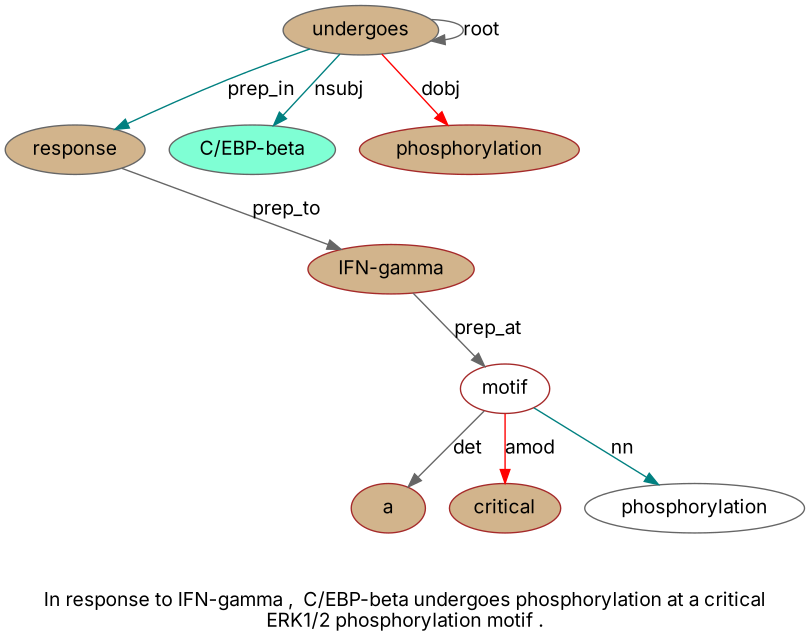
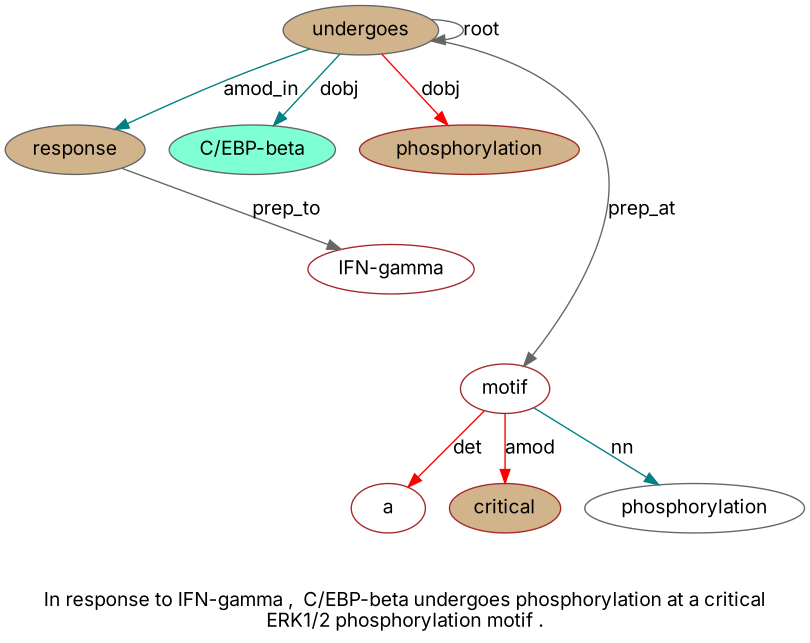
  digraph {
    fontname=Inter
    label="In response to IFN-gamma ,  C/EBP-beta undergoes phosphorylation at a critical\nERK1/2 phosphorylation motif ."
    node [color=brown fillcolor=tan fontname=Inter style=filled]
    edge [color=gray40 fontname=Inter]
    n1 [color=gray40 label=undergoes]
    n2 [color=gray40 label=response]
    n3 [color=gray40 fillcolor=aquamarine label="C/EBP-beta"]
    n4 [label=phosphorylation]
    n5 [fillcolor=white label=motif]
-   n6 [label="IFN-gamma"]
-   n7 [label=a]
+   n6 [fillcolor=white label="IFN-gamma"]
+   n7 [fillcolor=white label=a]
    n8 [label=critical]
    n9 [color=gray40 fillcolor=white label=phosphorylation]
    n1 -> n1 [label=root]
-   n1 -> n2 [color=teal label=prep_in]
-   n1 -> n3 [color=teal label=nsubj]
+   n1 -> n2 [color=teal label=amod_in]
+   n1 -> n3 [color=teal label=dobj]
    n1 -> n4 [color=red label=dobj]
-   n6 -> n5 [label=prep_at]
+   n1 -> n5 [label=prep_at]
    n2 -> n6 [label=prep_to]
-   n5 -> n7 [label=det]
+   n5 -> n7 [color=red label=det]
    n5 -> n8 [color=red label=amod]
    n5 -> n9 [color=teal label=nn]
  }
